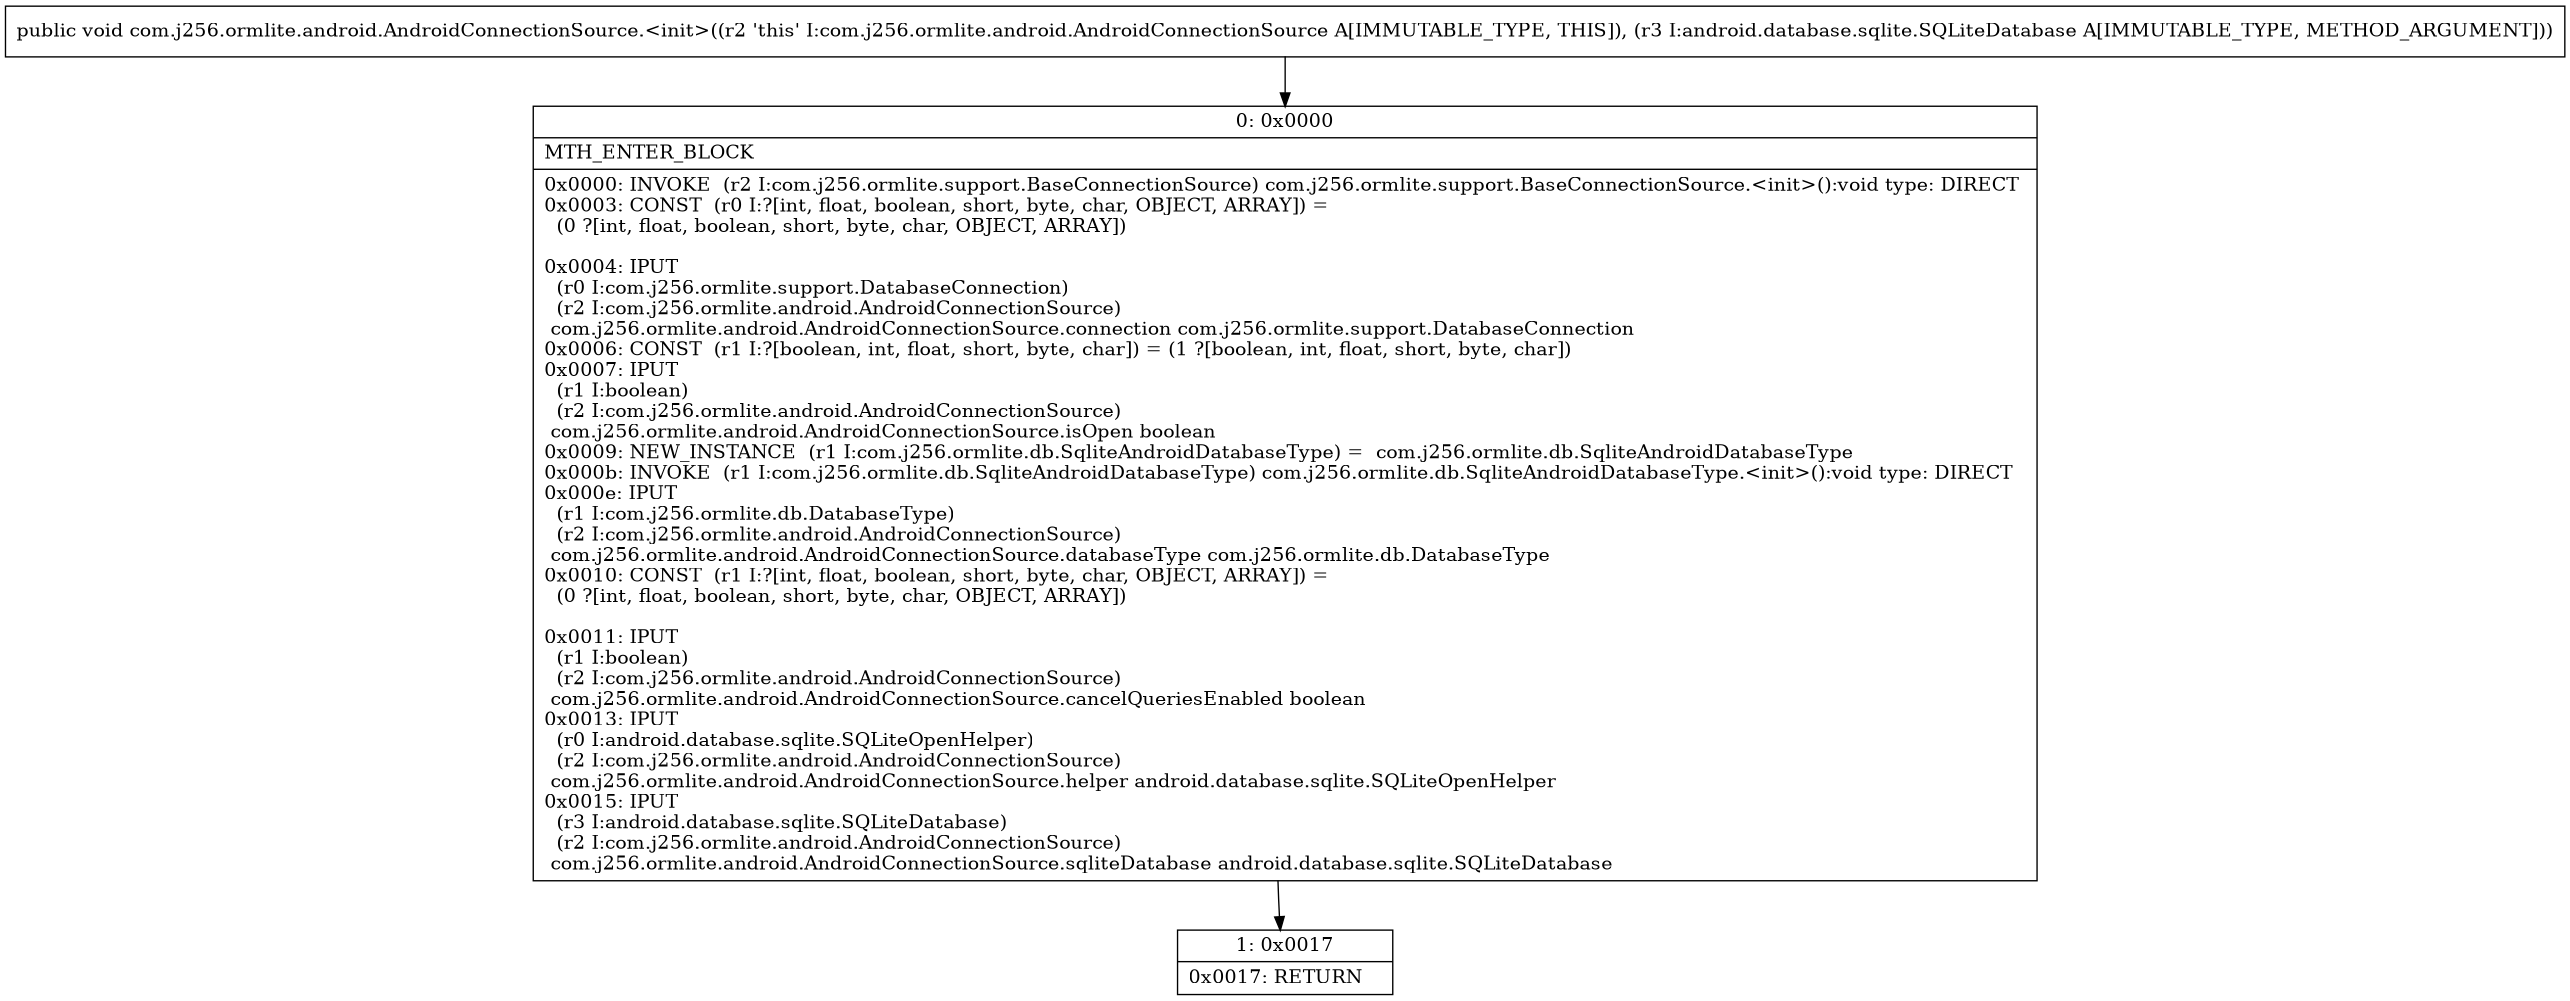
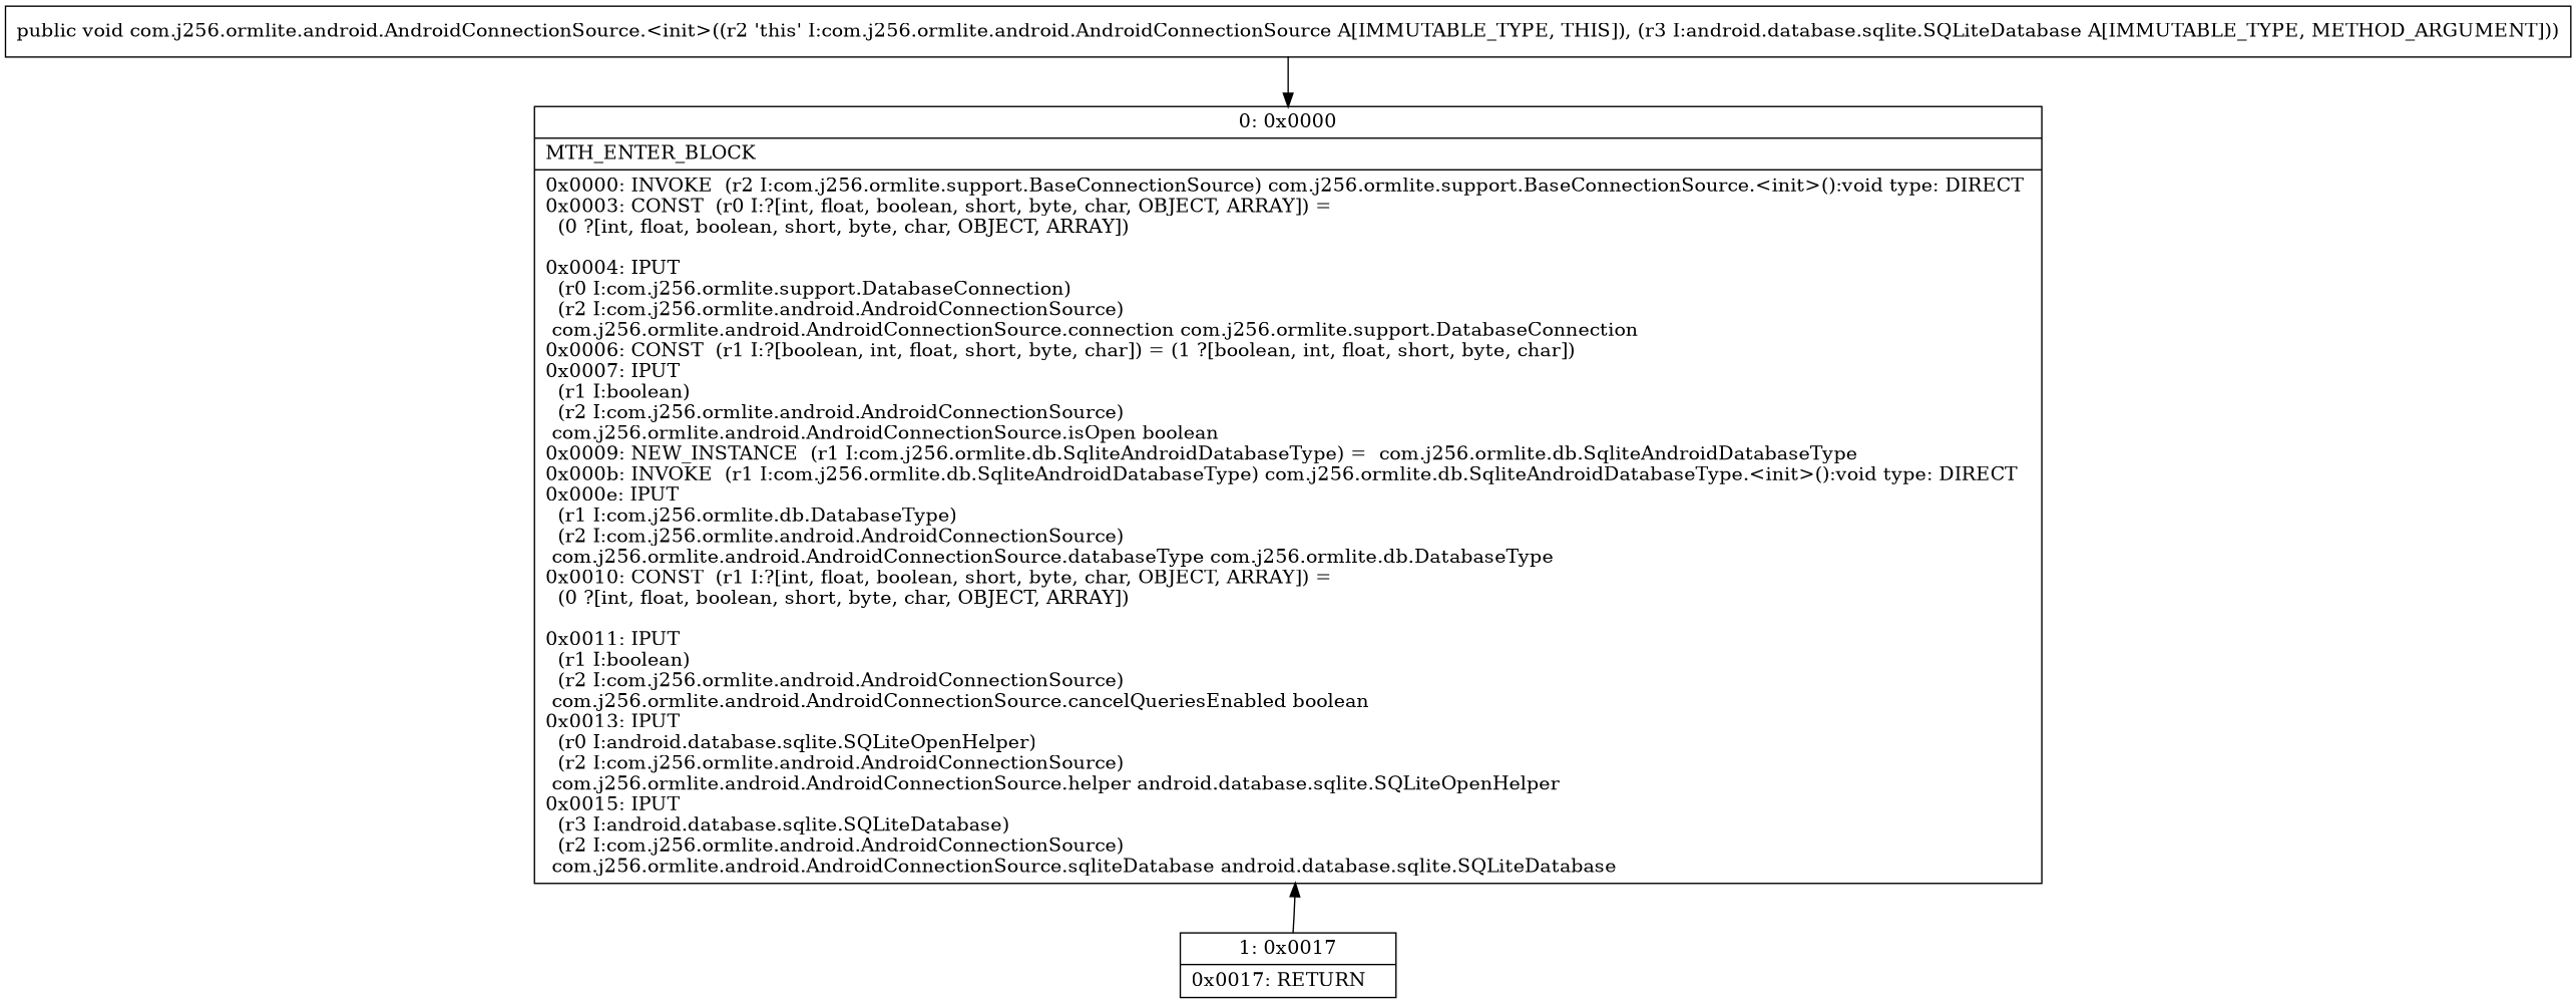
  digraph {
    node [shape=record]
    n1 [label="{0\:\ 0x0000|MTH_ENTER_BLOCK\l|0x0000: INVOKE  (r2 I:com.j256.ormlite.support.BaseConnectionSource) com.j256.ormlite.support.BaseConnectionSource.\<init\>():void type: DIRECT \l0x0003: CONST  (r0 I:?[int, float, boolean, short, byte, char, OBJECT, ARRAY]) = \l  (0 ?[int, float, boolean, short, byte, char, OBJECT, ARRAY])\l \l0x0004: IPUT  \l  (r0 I:com.j256.ormlite.support.DatabaseConnection)\l  (r2 I:com.j256.ormlite.android.AndroidConnectionSource)\l com.j256.ormlite.android.AndroidConnectionSource.connection com.j256.ormlite.support.DatabaseConnection \l0x0006: CONST  (r1 I:?[boolean, int, float, short, byte, char]) = (1 ?[boolean, int, float, short, byte, char]) \l0x0007: IPUT  \l  (r1 I:boolean)\l  (r2 I:com.j256.ormlite.android.AndroidConnectionSource)\l com.j256.ormlite.android.AndroidConnectionSource.isOpen boolean \l0x0009: NEW_INSTANCE  (r1 I:com.j256.ormlite.db.SqliteAndroidDatabaseType) =  com.j256.ormlite.db.SqliteAndroidDatabaseType \l0x000b: INVOKE  (r1 I:com.j256.ormlite.db.SqliteAndroidDatabaseType) com.j256.ormlite.db.SqliteAndroidDatabaseType.\<init\>():void type: DIRECT \l0x000e: IPUT  \l  (r1 I:com.j256.ormlite.db.DatabaseType)\l  (r2 I:com.j256.ormlite.android.AndroidConnectionSource)\l com.j256.ormlite.android.AndroidConnectionSource.databaseType com.j256.ormlite.db.DatabaseType \l0x0010: CONST  (r1 I:?[int, float, boolean, short, byte, char, OBJECT, ARRAY]) = \l  (0 ?[int, float, boolean, short, byte, char, OBJECT, ARRAY])\l \l0x0011: IPUT  \l  (r1 I:boolean)\l  (r2 I:com.j256.ormlite.android.AndroidConnectionSource)\l com.j256.ormlite.android.AndroidConnectionSource.cancelQueriesEnabled boolean \l0x0013: IPUT  \l  (r0 I:android.database.sqlite.SQLiteOpenHelper)\l  (r2 I:com.j256.ormlite.android.AndroidConnectionSource)\l com.j256.ormlite.android.AndroidConnectionSource.helper android.database.sqlite.SQLiteOpenHelper \l0x0015: IPUT  \l  (r3 I:android.database.sqlite.SQLiteDatabase)\l  (r2 I:com.j256.ormlite.android.AndroidConnectionSource)\l com.j256.ormlite.android.AndroidConnectionSource.sqliteDatabase android.database.sqlite.SQLiteDatabase \l}"]
    n2 [label="{1\:\ 0x0017|0x0017: RETURN   \l}"]
    n3 [label="{public void com.j256.ormlite.android.AndroidConnectionSource.\<init\>((r2 'this' I:com.j256.ormlite.android.AndroidConnectionSource A[IMMUTABLE_TYPE, THIS]), (r3 I:android.database.sqlite.SQLiteDatabase A[IMMUTABLE_TYPE, METHOD_ARGUMENT])) }"]
-   n1 -> n2
+   n2 -> n1
    n3 -> n1
  }
